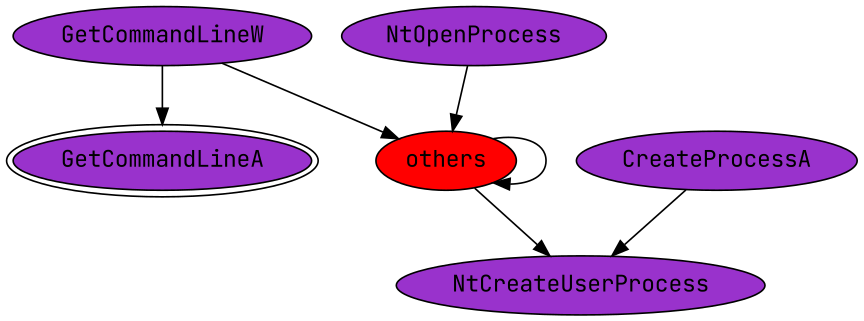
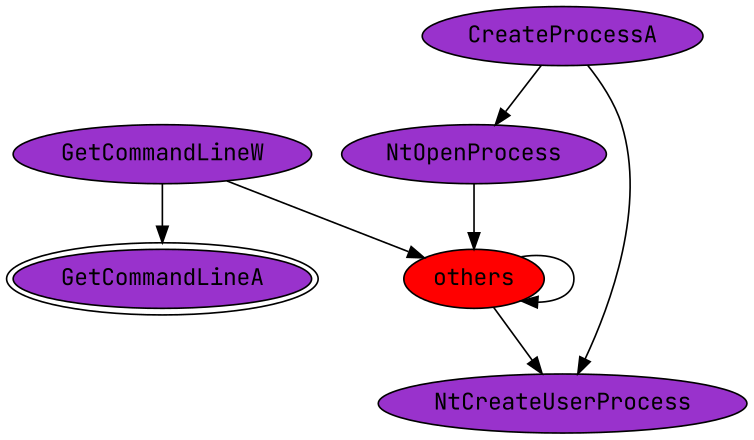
  digraph {
    fontname="JetBrains Mono"
    node [fillcolor=darkorchid fontname="JetBrains Mono" style=filled]
    edge [fontname="JetBrains Mono"]
    n1 [label=GetCommandLineA peripheries=2]
    n2 [label=GetCommandLineW]
    n3 [fillcolor=red label=others]
    n4 [label=NtCreateUserProcess]
    n5 [label=CreateProcessA]
    n6 [label=NtOpenProcess]
    n2 -> n1
    n2 -> n3
    n3 -> n3
    n3 -> n4
    n5 -> n4
+   n5 -> n6
    n6 -> n3
  }
